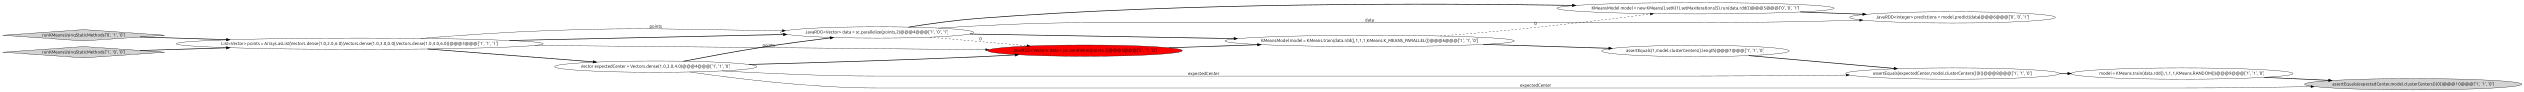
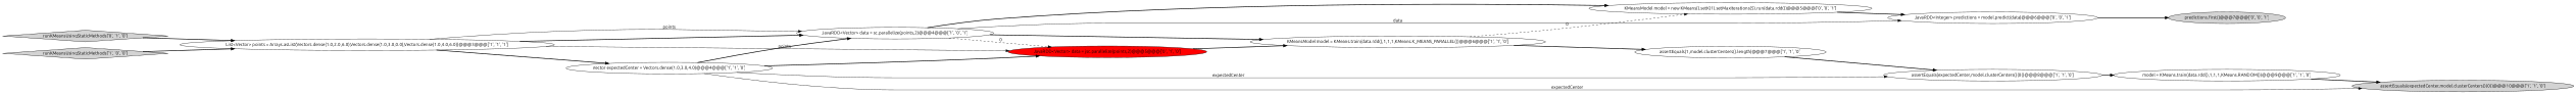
  digraph {
    fontname=Ubuntu
    rankdir=LR
    node [fillcolor=white fontname=Ubuntu shape=ellipse style=filled]
    edge [fontname=Ubuntu style=bold]
    n1 [fillcolor=red label="JavaRDD<Vector> data = jsc.parallelize(points,2)@@@5@@@['0', '1', '0']"]
    n2 [label="KMeansModel model = KMeans.train(data.rdd(),1,1,1,KMeans.K_MEANS_PARALLEL())@@@6@@@['1', '1', '0']"]
    n3 [label="KMeansModel model = new KMeans().setK(1).setMaxIterations(5).run(data.rdd())@@@5@@@['0', '0', '1']"]
    n4 [label="assertEquals(1,model.clusterCenters().length)@@@7@@@['1', '1', '0']"]
    n5 [label="List<Vector> points = Arrays.asList(Vectors.dense(1.0,2.0,6.0),Vectors.dense(1.0,3.0,0.0),Vectors.dense(1.0,4.0,6.0))@@@3@@@['1', '1', '1']"]
    n6 [label="JavaRDD<Vector> data = sc.parallelize(points,2)@@@4@@@['1', '0', '1']"]
    n7 [label="Vector expectedCenter = Vectors.dense(1.0,3.0,4.0)@@@4@@@['1', '1', '0']"]
    n8 [label="JavaRDD<Integer> predictions = model.predict(data)@@@6@@@['0', '0', '1']"]
+   n9 [fillcolor=lightgray label="predictions.first()@@@7@@@['0', '0', '1']"]
    n10 [fillcolor=lightgray label="runKMeansUsingStaticMethods['0', '1', '0']" shape=diamond]
    n11 [label="assertEquals(expectedCenter,model.clusterCenters()(0()@@@8@@@['1', '1', '0']"]
    n12 [label="model = KMeans.train(data.rdd(),1,1,1,KMeans.RANDOM())@@@9@@@['1', '1', '0']"]
    n13 [fillcolor=lightgray label="runKMeansUsingStaticMethods['1', '0', '0']" shape=diamond]
    n14 [fillcolor=lightgray label="assertEquals(expectedCenter,model.clusterCenters()(0()@@@10@@@['1', '1', '0']"]
    n1 -> n2
    n2 -> n3 [label=0 style=dashed]
    n2 -> n4
    n3 -> n8
    n4 -> n11
    n5 -> n1 [label=points style=solid]
    n5 -> n6 [label=points style=solid]
    n5 -> n6
    n5 -> n7
    n6 -> n1 [label=0 style=dashed]
    n6 -> n2
    n6 -> n3
    n6 -> n8 [label=data style=solid]
    n7 -> n1
    n7 -> n6
    n7 -> n11 [label=expectedCenter style=solid]
    n7 -> n14 [label=expectedCenter style=solid]
+   n8 -> n9
    n10 -> n5
    n11 -> n12
    n12 -> n14
    n13 -> n5
  }
